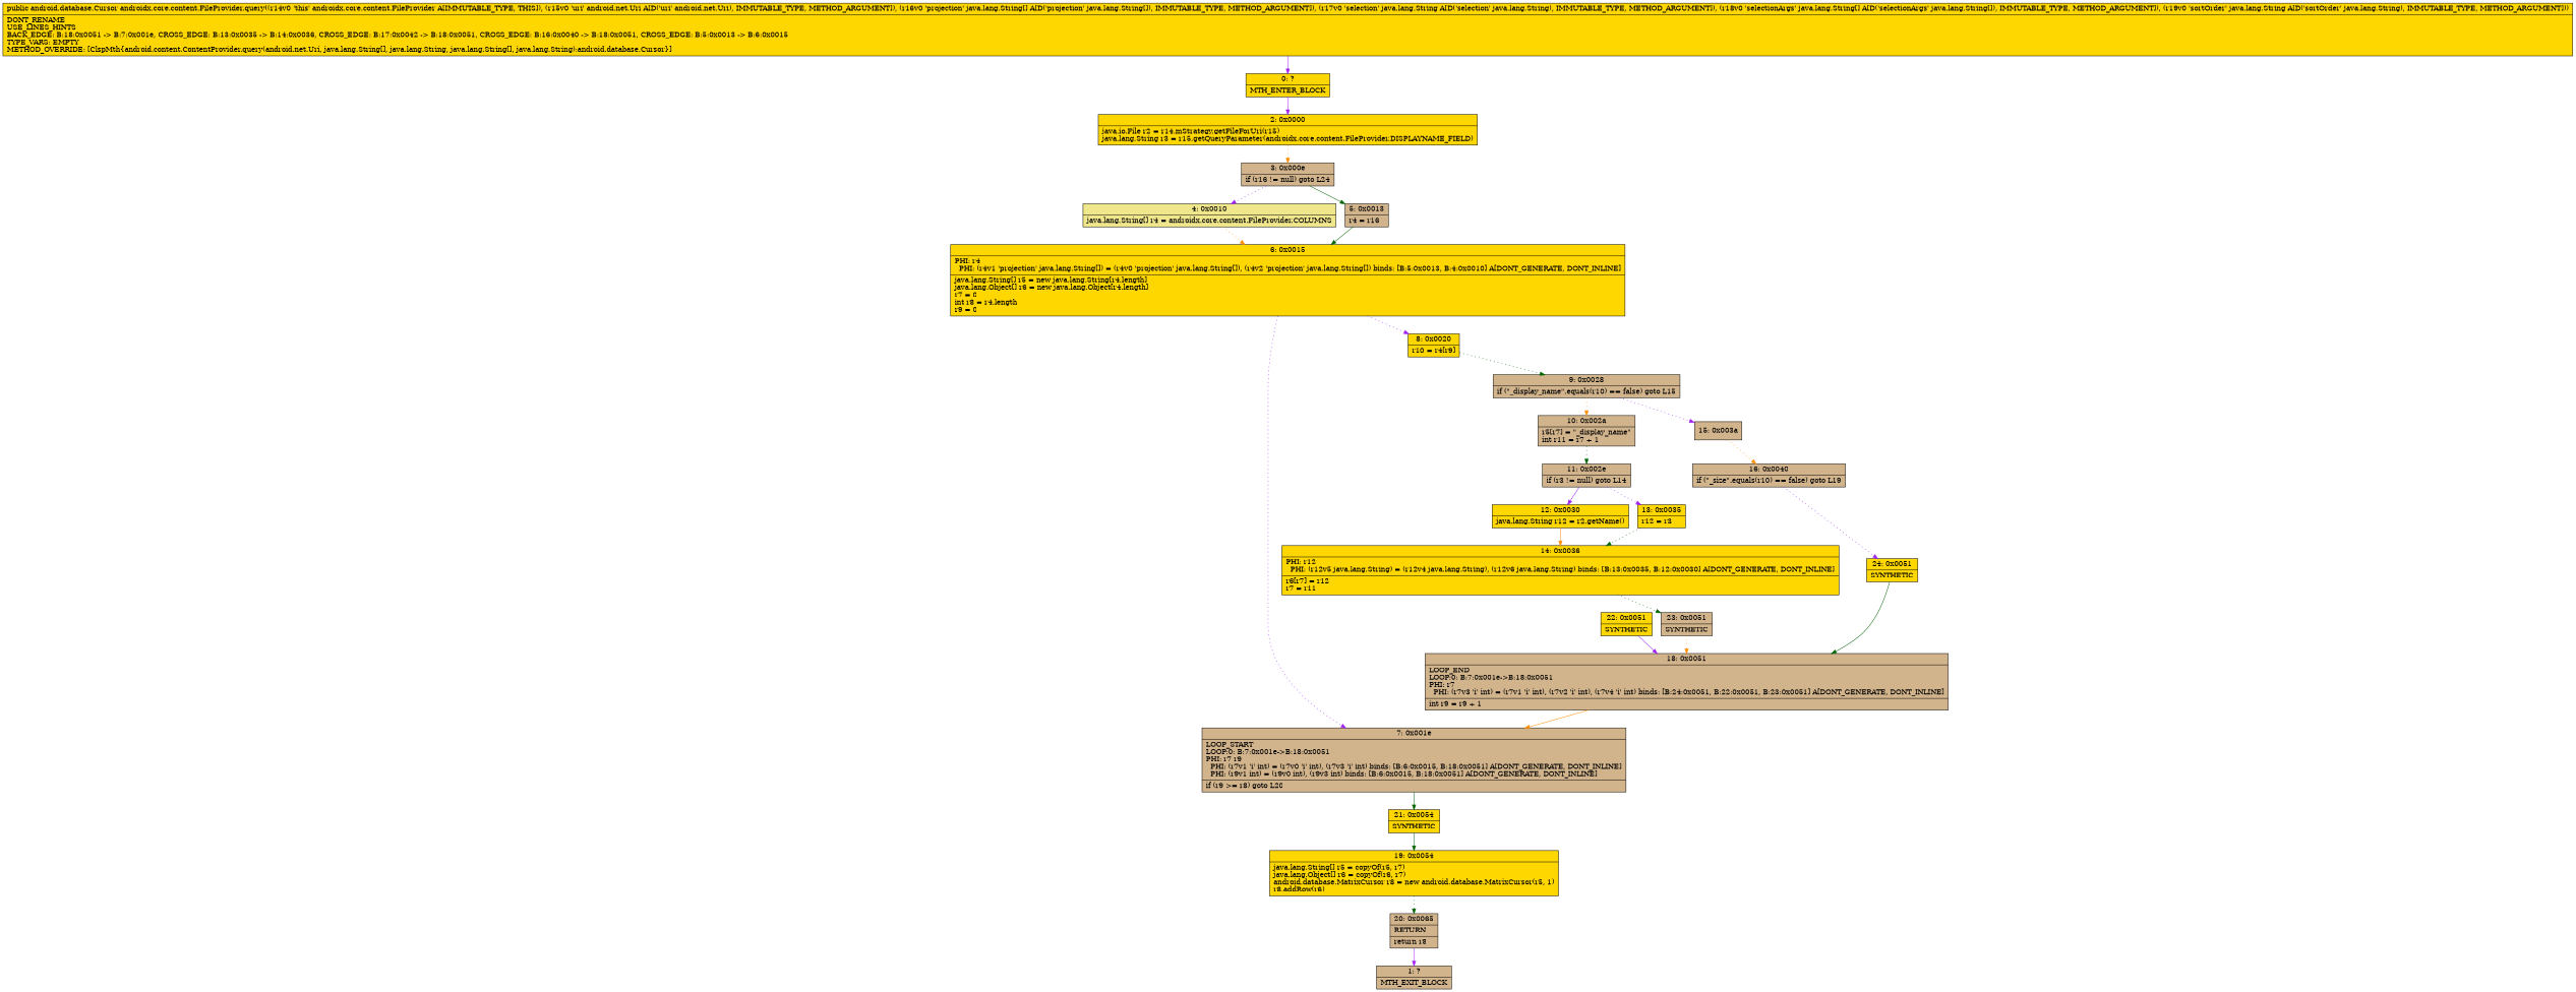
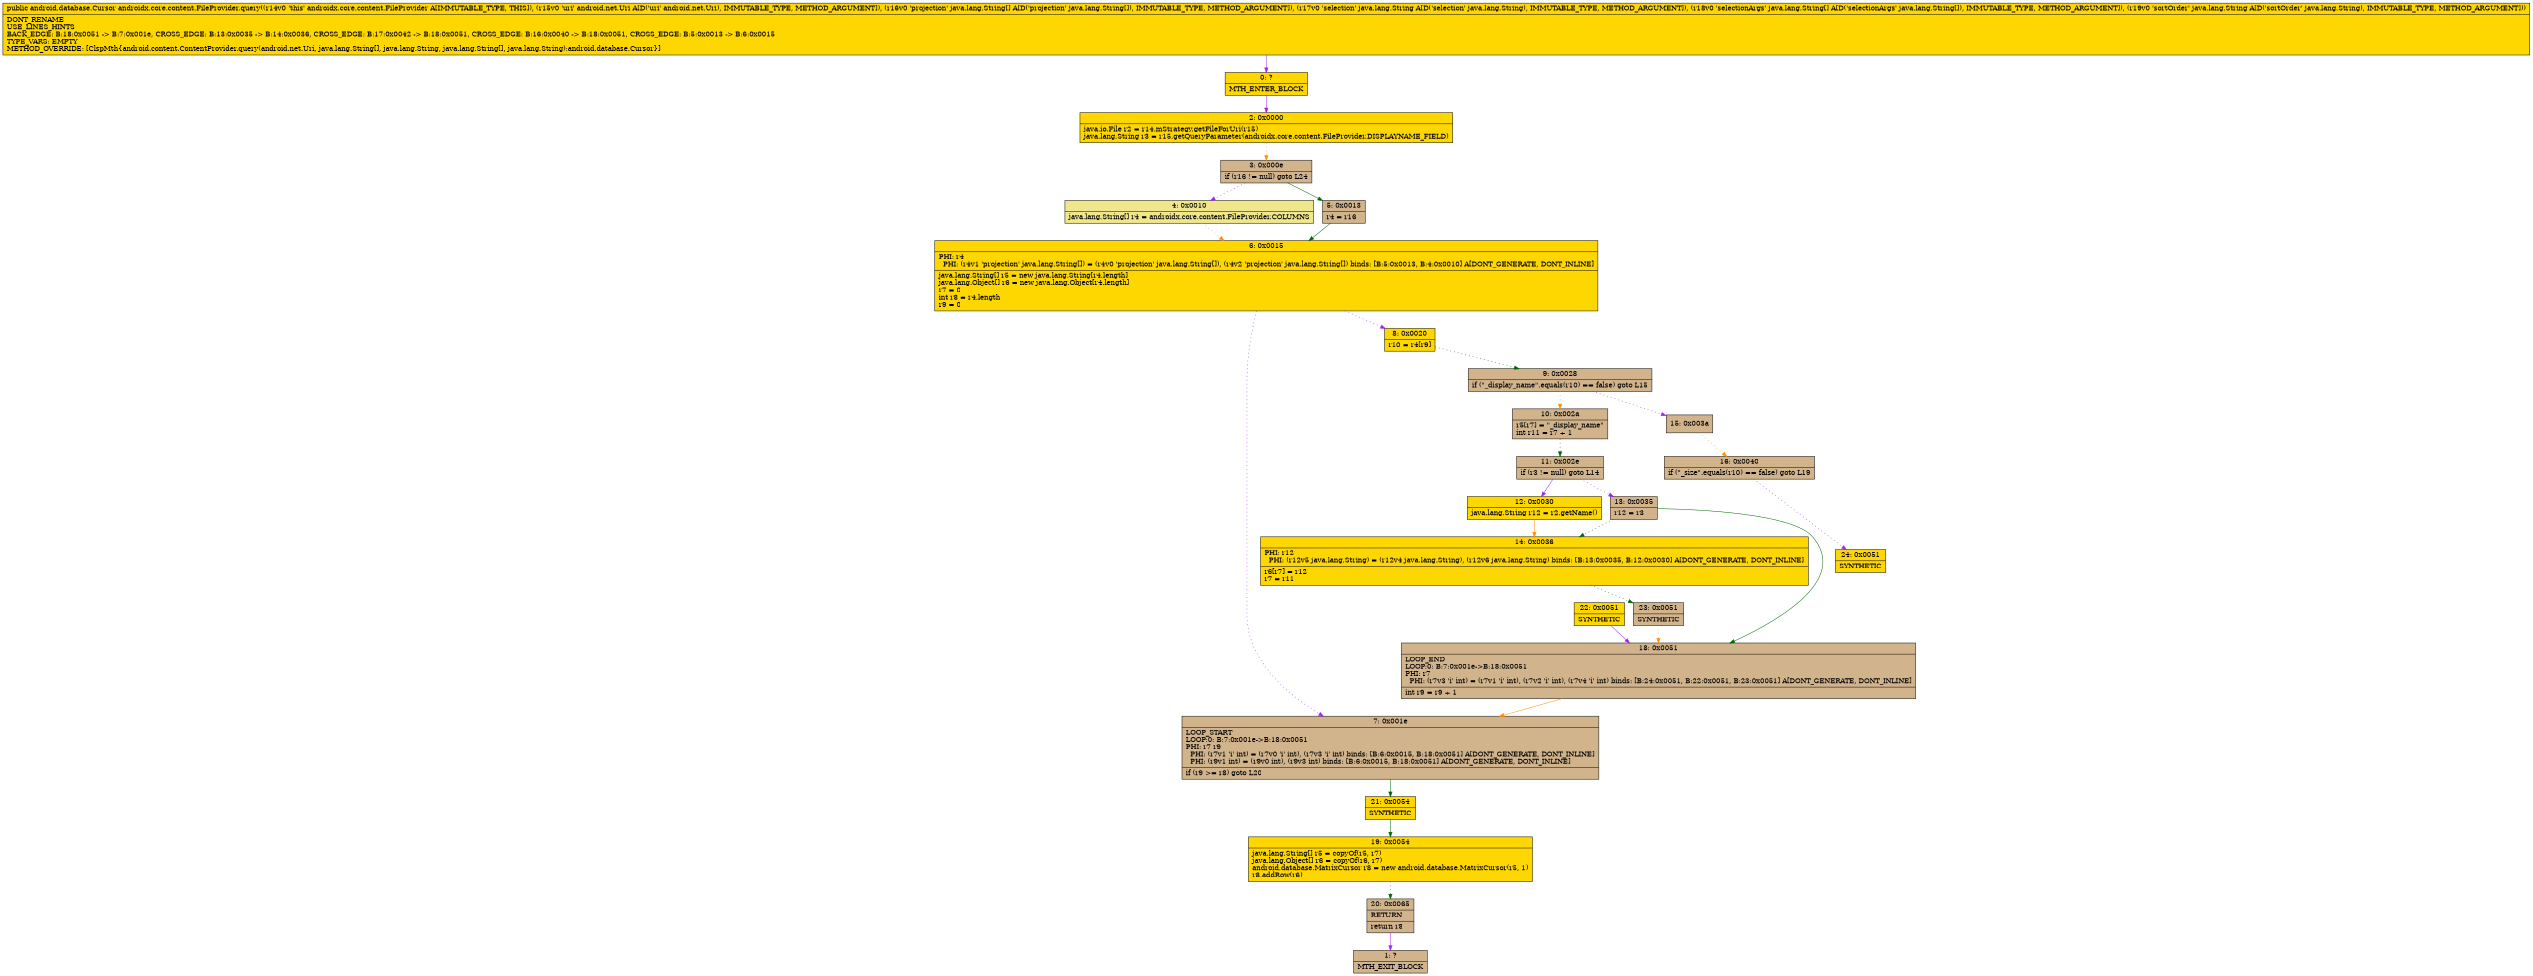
  digraph {
    node [fillcolor=tan shape=record style=filled]
    edge [color=purple style=dotted]
    n1 [fillcolor=gold label="{0\:\ ?|MTH_ENTER_BLOCK\l}"]
    n2 [fillcolor=gold label="{2\:\ 0x0000|java.io.File r2 = r14.mStrategy.getFileForUri(r15)\ljava.lang.String r3 = r15.getQueryParameter(androidx.core.content.FileProvider.DISPLAYNAME_FIELD)\l}"]
    n3 [label="{3\:\ 0x000e|if (r16 != null) goto L24\l}"]
    n4 [fillcolor=khaki label="{4\:\ 0x0010|java.lang.String[] r4 = androidx.core.content.FileProvider.COLUMNS\l}"]
    n5 [label="{5\:\ 0x0013|r4 = r16\l}"]
    n6 [fillcolor=gold label="{6\:\ 0x0015|PHI: r4 \l  PHI: (r4v1 'projection' java.lang.String[]) = (r4v0 'projection' java.lang.String[]), (r4v2 'projection' java.lang.String[]) binds: [B:5:0x0013, B:4:0x0010] A[DONT_GENERATE, DONT_INLINE]\l|java.lang.String[] r5 = new java.lang.String[r4.length]\ljava.lang.Object[] r6 = new java.lang.Object[r4.length]\lr7 = 0\lint r8 = r4.length\lr9 = 0\l}"]
    n7 [label="{7\:\ 0x001e|LOOP_START\lLOOP:0: B:7:0x001e\-\>B:18:0x0051\lPHI: r7 r9 \l  PHI: (r7v1 'i' int) = (r7v0 'i' int), (r7v3 'i' int) binds: [B:6:0x0015, B:18:0x0051] A[DONT_GENERATE, DONT_INLINE]\l  PHI: (r9v1 int) = (r9v0 int), (r9v3 int) binds: [B:6:0x0015, B:18:0x0051] A[DONT_GENERATE, DONT_INLINE]\l|if (r9 \>= r8) goto L20\l}"]
    n8 [fillcolor=gold label="{8\:\ 0x0020|r10 = r4[r9]\l}"]
    n9 [fillcolor=gold label="{21\:\ 0x0054|SYNTHETIC\l}"]
    n10 [label="{9\:\ 0x0028|if (\"_display_name\".equals(r10) == false) goto L15\l}"]
    n11 [fillcolor=gold label="{19\:\ 0x0054|java.lang.String[] r5 = copyOf(r5, r7)\ljava.lang.Object[] r6 = copyOf(r6, r7)\landroid.database.MatrixCursor r8 = new android.database.MatrixCursor(r5, 1)\lr8.addRow(r6)\l}"]
    n12 [label="{10\:\ 0x002a|r5[r7] = \"_display_name\"\lint r11 = r7 + 1\l}"]
    n13 [label="{15\:\ 0x003a}"]
    n14 [label="{11\:\ 0x002e|if (r3 != null) goto L14\l}"]
    n15 [label="{16\:\ 0x0040|if (\"_size\".equals(r10) == false) goto L19\l}"]
    n16 [fillcolor=gold label="{12\:\ 0x0030|java.lang.String r12 = r2.getName()\l}"]
-   n17 [fillcolor=gold label="{13\:\ 0x0035|r12 = r3\l}"]
+   n17 [label="{13\:\ 0x0035|r12 = r3\l}"]
    n18 [fillcolor=gold label="{14\:\ 0x0036|PHI: r12 \l  PHI: (r12v5 java.lang.String) = (r12v4 java.lang.String), (r12v6 java.lang.String) binds: [B:13:0x0035, B:12:0x0030] A[DONT_GENERATE, DONT_INLINE]\l|r6[r7] = r12\lr7 = r11\l}"]
    n19 [label="{23\:\ 0x0051|SYNTHETIC\l}"]
    n20 [label="{18\:\ 0x0051|LOOP_END\lLOOP:0: B:7:0x001e\-\>B:18:0x0051\lPHI: r7 \l  PHI: (r7v3 'i' int) = (r7v1 'i' int), (r7v2 'i' int), (r7v4 'i' int) binds: [B:24:0x0051, B:22:0x0051, B:23:0x0051] A[DONT_GENERATE, DONT_INLINE]\l|int r9 = r9 + 1\l}"]
    n21 [fillcolor=gold label="{24\:\ 0x0051|SYNTHETIC\l}"]
    n22 [fillcolor=gold label="{22\:\ 0x0051|SYNTHETIC\l}"]
    n23 [label="{20\:\ 0x0065|RETURN\l|return r8\l}"]
    n24 [label="{1\:\ ?|MTH_EXIT_BLOCK\l}"]
    n25 [fillcolor=gold label="{public android.database.Cursor androidx.core.content.FileProvider.query((r14v0 'this' androidx.core.content.FileProvider A[IMMUTABLE_TYPE, THIS]), (r15v0 'uri' android.net.Uri A[D('uri' android.net.Uri), IMMUTABLE_TYPE, METHOD_ARGUMENT]), (r16v0 'projection' java.lang.String[] A[D('projection' java.lang.String[]), IMMUTABLE_TYPE, METHOD_ARGUMENT]), (r17v0 'selection' java.lang.String A[D('selection' java.lang.String), IMMUTABLE_TYPE, METHOD_ARGUMENT]), (r18v0 'selectionArgs' java.lang.String[] A[D('selectionArgs' java.lang.String[]), IMMUTABLE_TYPE, METHOD_ARGUMENT]), (r19v0 'sortOrder' java.lang.String A[D('sortOrder' java.lang.String), IMMUTABLE_TYPE, METHOD_ARGUMENT]))  | DONT_RENAME\lUSE_LINES_HINTS\lBACK_EDGE: B:18:0x0051 \-\> B:7:0x001e, CROSS_EDGE: B:13:0x0035 \-\> B:14:0x0036, CROSS_EDGE: B:17:0x0042 \-\> B:18:0x0051, CROSS_EDGE: B:16:0x0040 \-\> B:18:0x0051, CROSS_EDGE: B:5:0x0013 \-\> B:6:0x0015\lTYPE_VARS: EMPTY\lMETHOD_OVERRIDE: [ClspMth\{android.content.ContentProvider.query(android.net.Uri, java.lang.String[], java.lang.String, java.lang.String[], java.lang.String):android.database.Cursor\}]\l}"]
    n1 -> n2 [style=solid]
    n2 -> n3 [color=darkorange]
    n3 -> n4
    n3 -> n5 [color=darkgreen style=solid]
    n4 -> n6 [color=darkorange]
    n5 -> n6 [color=darkgreen style=solid]
    n6 -> n7
    n6 -> n8
    n7 -> n9 [color=darkgreen style=solid]
    n8 -> n10 [color=darkgreen]
    n9 -> n11 [color=darkgreen style=solid]
    n10 -> n12 [color=darkorange]
    n10 -> n13
    n11 -> n23 [color=darkgreen]
    n12 -> n14 [color=darkgreen]
    n13 -> n15 [color=darkorange]
    n14 -> n16 [style=solid]
    n14 -> n17
    n15 -> n21
    n16 -> n18 [color=darkorange style=solid]
    n17 -> n18 [color=darkgreen]
    n18 -> n19 [color=darkgreen]
    n19 -> n20 [color=darkorange]
    n20 -> n7 [color=darkorange style=solid]
-   n21 -> n20 [color=darkgreen style=solid]
+   n17 -> n20 [color=darkgreen style=solid]
    n22 -> n20 [style=solid]
    n23 -> n24 [style=solid]
    n25 -> n1 [style=solid]
  }
